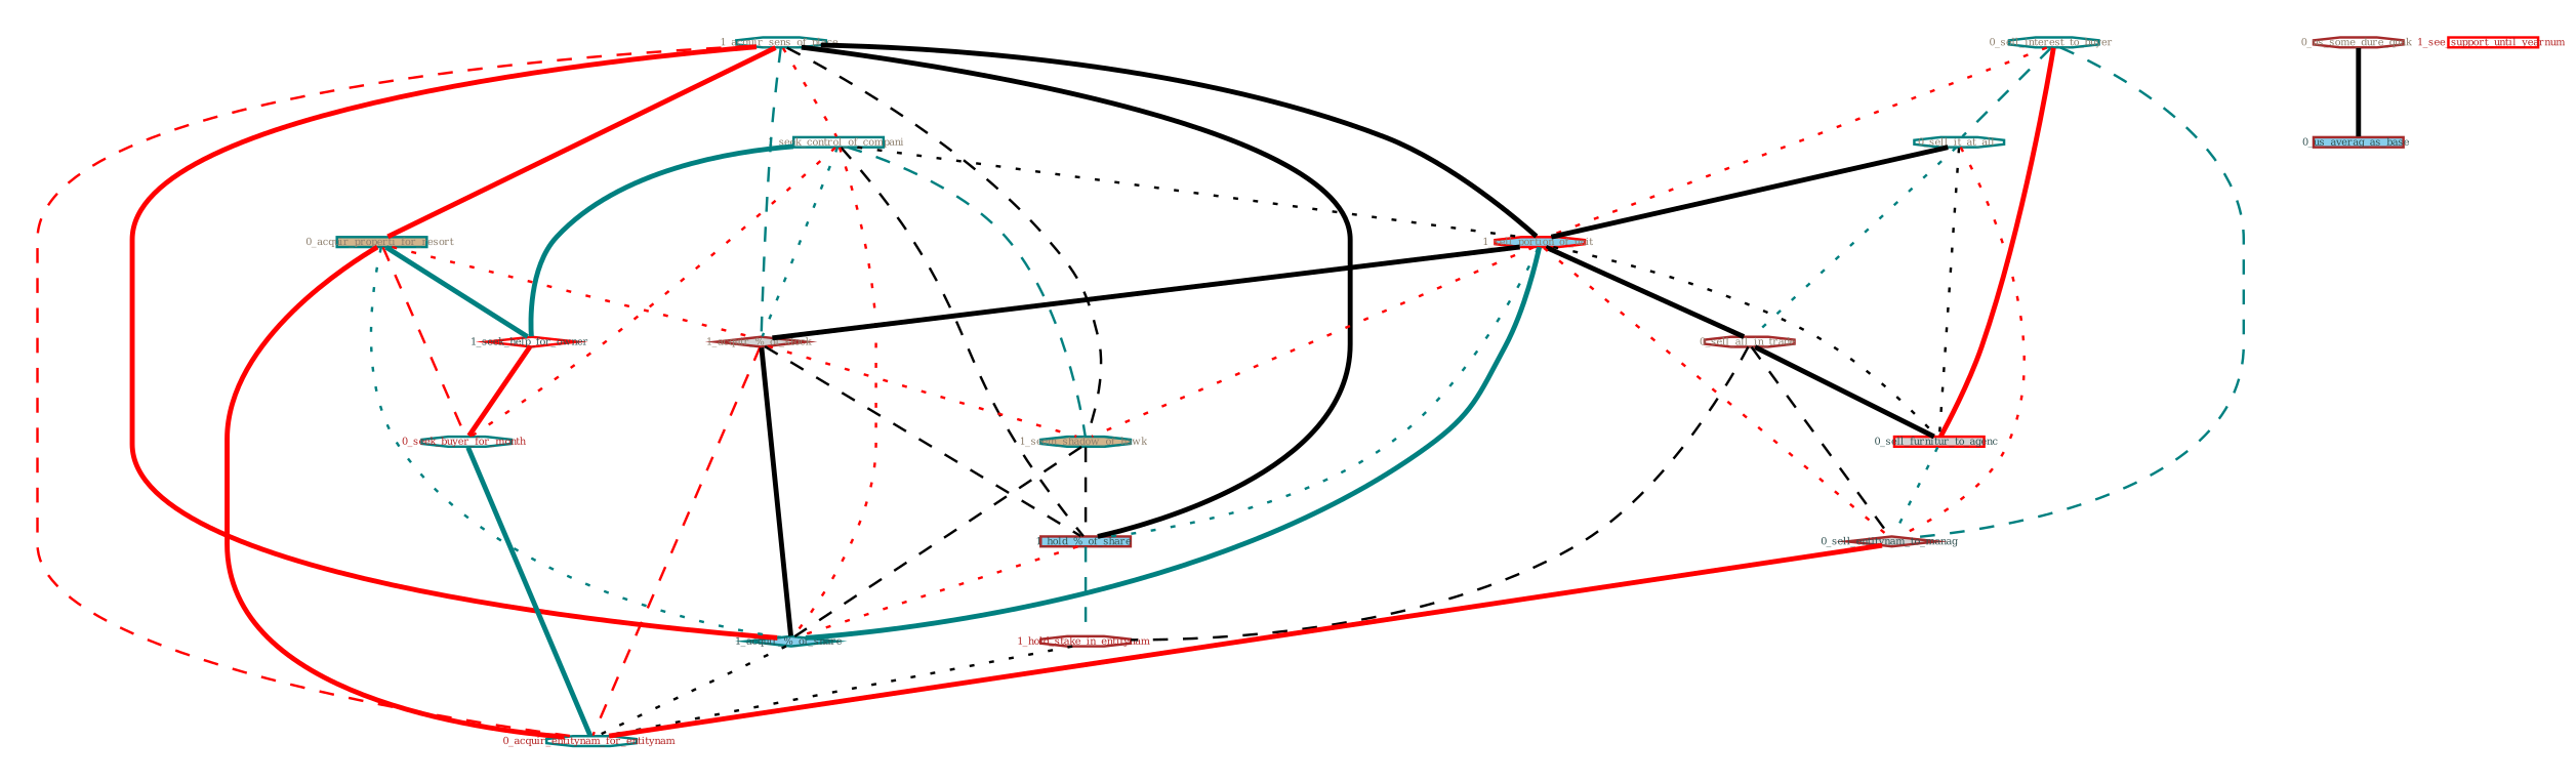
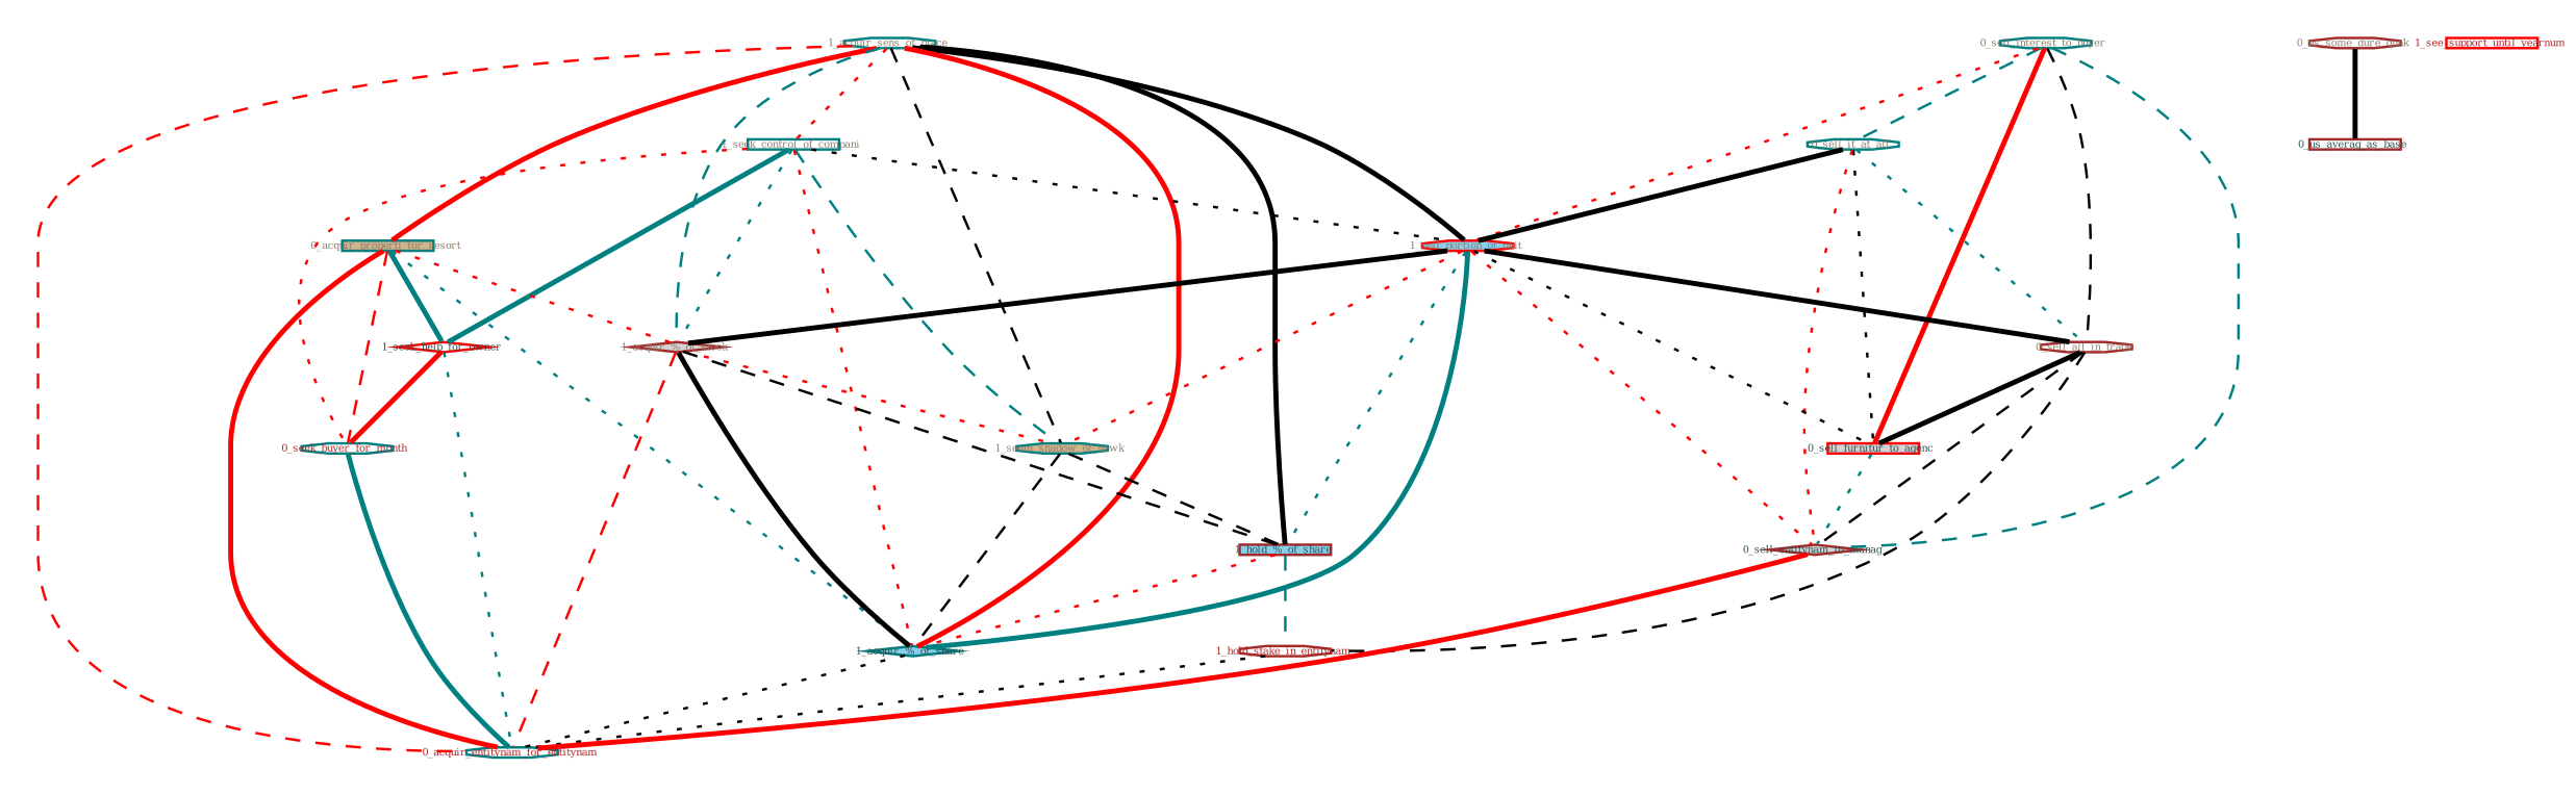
  graph {
    node [color=teal fillcolor=white fixedsize=true fontcolor="#8b7d6b" fontsize=4 shape=octagon style=filled]
    edge [color=black style=dotted w=1]
    "1_acquir_sens_of_place " [height=.06 width=.5]
    "0_sell_interest_to_buyer " [height=.06 width=.5]
    "0_sell_it_at_all " [height=.06 width=.5]
    "1_seek_control_of_compani " [height=.06 shape=box width=.5]
    "0_us_some_dure_quak " [color=brown height=.06 width=.5]
    "1_sell_portion_of_unit " [color=red fillcolor=skyblue height=.06 width=.5]
    "0_acquir_properti_for_resort " [fillcolor=tan height=.06 shape=box width=.5]
    "1_acquir_%_of_stock " [color=brown fillcolor=lightgrey height=.06 shape=diamond width=.5]
    "0_sell_all_in_trade " [color=brown height=.06 width=.5]
    "1_seem_shadow_of_hawk " [fillcolor=tan height=.06 width=.5]
    "1_hold_stake_in_entitynam " [color=brown fontcolor="#b22222" height=.06 width=.5]
    "0_seek_buyer_for_month " [fontcolor="#b22222" height=.06 width=.5]
    "1_see_support_until_yearnum " [color=red fontcolor="#b22222" height=.06 shape=box width=.5]
    "0_acquir_entitynam_for_entitynam " [fontcolor="#b22222" height=.06 width=.5]
    "1_hold_%_of_share " [color=brown fillcolor=skyblue fontcolor="#2f4f4f" height=.06 shape=box width=.5]
    "1_acquir_%_of_share " [fillcolor=skyblue fontcolor="#2f4f4f" height=.06 shape=diamond width=.5]
    "0_sell_furnitur_to_agenc " [color=red fillcolor=lightgrey fontcolor="#2f4f4f" height=.06 shape=box width=.5]
    "0_sell_entitynam_to_manag " [color=brown fillcolor=lightgrey fontcolor="#2f4f4f" height=.06 shape=diamond width=.5]
    "1_seek_help_for_owner " [color=red fontcolor="#2f4f4f" height=.06 shape=diamond width=.5]
-   "0_us_averag_as_base " [color=brown fillcolor=skyblue fontcolor="#2f4f4f" height=.06 shape=box width=.5]
+   "0_us_averag_as_base " [color=brown fontcolor="#2f4f4f" height=.06 shape=box width=.5]
    subgraph sub_1 {
      "1_acquir_sens_of_place "
      "0_sell_interest_to_buyer "
      "0_sell_it_at_all "
      "1_seek_control_of_compani "
      "0_us_some_dure_quak "
      "1_sell_portion_of_unit "
      "0_acquir_properti_for_resort "
      "1_acquir_%_of_stock "
      "0_sell_all_in_trade "
      "1_seem_shadow_of_hawk "
    }
    subgraph sub_2 {
      "1_hold_stake_in_entitynam "
      "0_seek_buyer_for_month "
      "1_see_support_until_yearnum "
      "0_acquir_entitynam_for_entitynam "
    }
    "1_acquir_sens_of_place " -- "1_seek_control_of_compani " [color=red]
    "1_acquir_sens_of_place " -- "1_sell_portion_of_unit " [style=bold]
    "1_acquir_sens_of_place " -- "0_acquir_properti_for_resort " [color=red style=bold]
    "1_acquir_sens_of_place " -- "1_acquir_%_of_stock " [color=teal style=dashed w=2]
    "1_acquir_sens_of_place " -- "1_seem_shadow_of_hawk " [style=dashed]
    "1_acquir_sens_of_place " -- "0_acquir_entitynam_for_entitynam " [color=red style=dashed]
    "1_acquir_sens_of_place " -- "1_hold_%_of_share " [style=bold]
    "1_acquir_sens_of_place " -- "1_acquir_%_of_share " [color=red style=bold w=2]
    "0_sell_interest_to_buyer " -- "0_sell_it_at_all " [color=teal style=dashed]
    "0_sell_interest_to_buyer " -- "1_sell_portion_of_unit " [color=red]
+   "0_sell_interest_to_buyer " -- "0_sell_all_in_trade " [style=dashed]
    "0_sell_interest_to_buyer " -- "0_sell_furnitur_to_agenc " [color=red style=bold w=2]
    "0_sell_interest_to_buyer " -- "0_sell_entitynam_to_manag " [color=teal style=dashed w=2]
    "0_sell_it_at_all " -- "1_sell_portion_of_unit " [style=bold]
    "0_sell_it_at_all " -- "0_sell_all_in_trade " [color=teal]
    "0_sell_it_at_all " -- "0_sell_furnitur_to_agenc "
    "0_sell_it_at_all " -- "0_sell_entitynam_to_manag " [color=red]
    "1_seek_control_of_compani " -- "1_sell_portion_of_unit "
    "1_seek_control_of_compani " -- "1_acquir_%_of_stock " [color=teal]
    "1_seek_control_of_compani " -- "1_seem_shadow_of_hawk " [color=teal style=dashed]
    "1_seek_control_of_compani " -- "0_seek_buyer_for_month " [color=red]
-   "1_seek_control_of_compani " -- "1_hold_%_of_share " [style=dashed]
    "1_seek_control_of_compani " -- "1_acquir_%_of_share " [color=red]
    "1_seek_control_of_compani " -- "1_seek_help_for_owner " [color=teal style=bold]
    "0_us_some_dure_quak " -- "0_us_averag_as_base " [style=bold]
    "1_sell_portion_of_unit " -- "1_acquir_%_of_stock " [style=bold]
    "1_sell_portion_of_unit " -- "0_sell_all_in_trade " [style=bold]
    "1_sell_portion_of_unit " -- "1_seem_shadow_of_hawk " [color=red]
    "1_sell_portion_of_unit " -- "1_hold_%_of_share " [color=teal]
    "1_sell_portion_of_unit " -- "1_acquir_%_of_share " [color=teal style=bold]
    "1_sell_portion_of_unit " -- "0_sell_furnitur_to_agenc "
    "1_sell_portion_of_unit " -- "0_sell_entitynam_to_manag " [color=red]
    "0_acquir_properti_for_resort " -- "1_acquir_%_of_stock " [color=red]
    "0_acquir_properti_for_resort " -- "0_seek_buyer_for_month " [color=red style=dashed]
    "0_acquir_properti_for_resort " -- "0_acquir_entitynam_for_entitynam " [color=red style=bold w=2]
    "0_acquir_properti_for_resort " -- "1_acquir_%_of_share " [color=teal]
    "0_acquir_properti_for_resort " -- "1_seek_help_for_owner " [color=teal style=bold]
    "1_acquir_%_of_stock " -- "1_seem_shadow_of_hawk " [color=red]
    "1_acquir_%_of_stock " -- "0_acquir_entitynam_for_entitynam " [color=red style=dashed]
    "1_acquir_%_of_stock " -- "1_hold_%_of_share " [style=dashed w=2]
    "1_acquir_%_of_stock " -- "1_acquir_%_of_share " [style=bold w=3]
    "0_sell_all_in_trade " -- "1_hold_stake_in_entitynam " [style=dashed]
    "0_sell_all_in_trade " -- "0_sell_furnitur_to_agenc " [style=bold]
    "0_sell_all_in_trade " -- "0_sell_entitynam_to_manag " [style=dashed]
    "1_seem_shadow_of_hawk " -- "1_hold_%_of_share " [style=dashed]
    "1_seem_shadow_of_hawk " -- "1_acquir_%_of_share " [style=dashed]
    "1_hold_stake_in_entitynam " -- "0_acquir_entitynam_for_entitynam "
    "0_seek_buyer_for_month " -- "0_acquir_entitynam_for_entitynam " [color=teal style=bold]
    "1_hold_%_of_share " -- "1_hold_stake_in_entitynam " [color=teal style=dashed]
    "1_hold_%_of_share " -- "1_acquir_%_of_share " [color=red w=3]
    "1_acquir_%_of_share " -- "0_acquir_entitynam_for_entitynam "
    "0_sell_furnitur_to_agenc " -- "0_sell_entitynam_to_manag " [color=teal w=2]
    "0_sell_entitynam_to_manag " -- "0_acquir_entitynam_for_entitynam " [color=red style=bold]
    "1_seek_help_for_owner " -- "0_seek_buyer_for_month " [color=red style=bold w=2]
+   "1_seek_help_for_owner " -- "0_acquir_entitynam_for_entitynam " [color=teal]
  }
